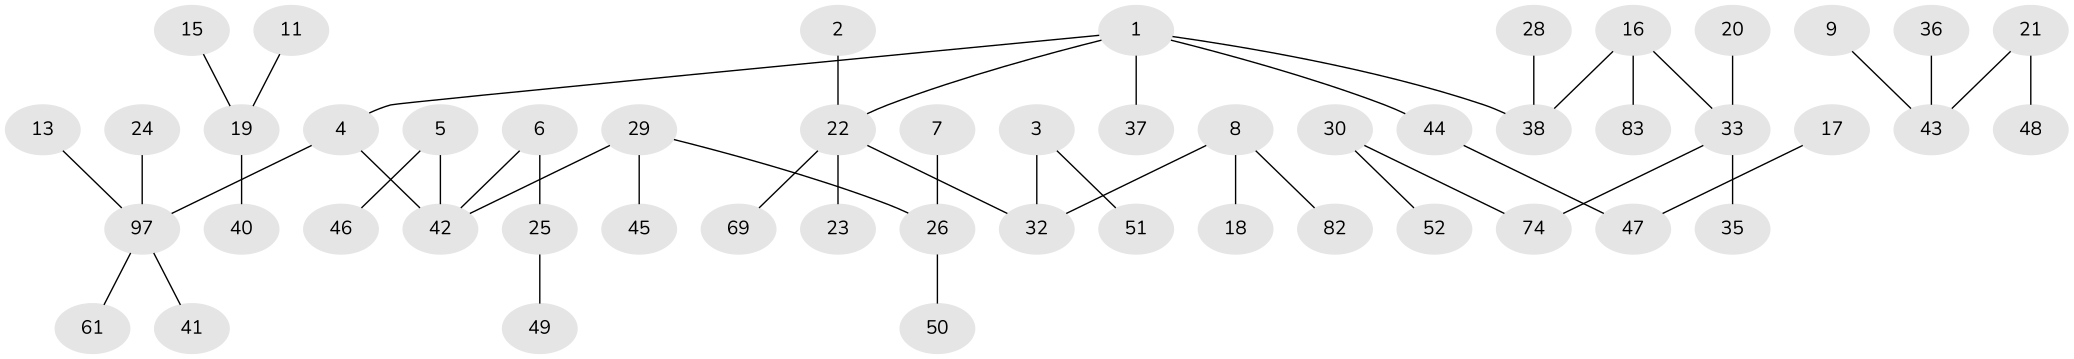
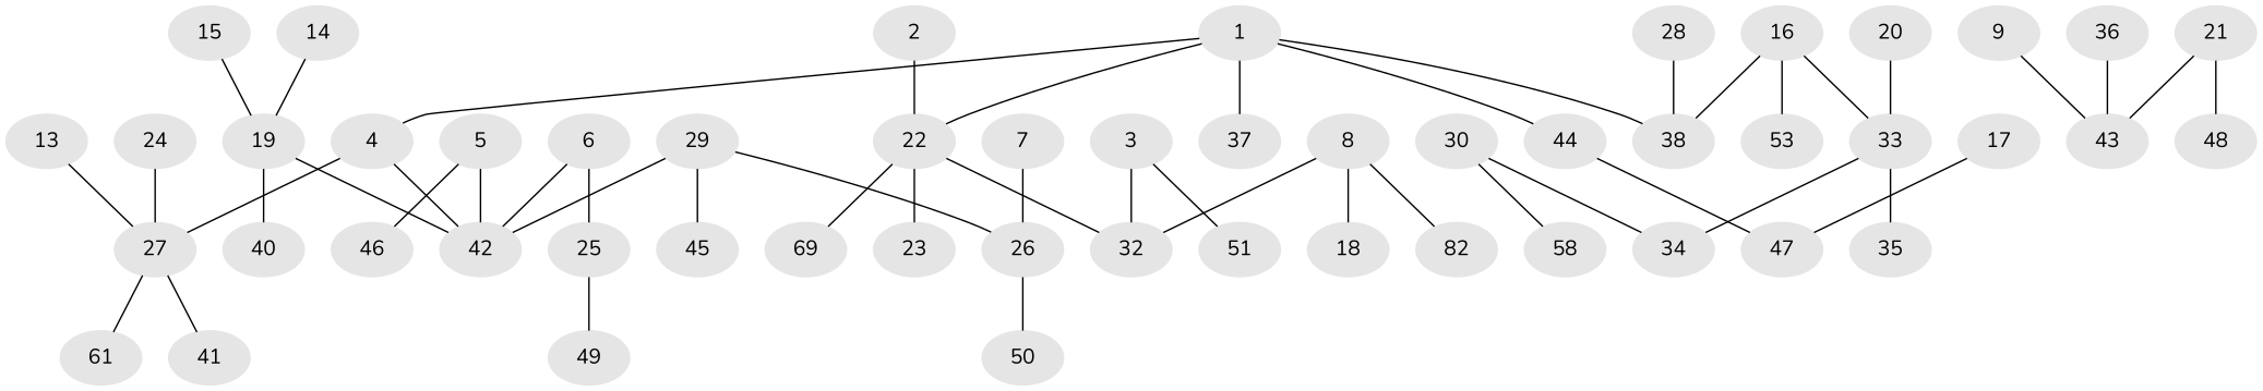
  graph {
    fontname=Nunito
    node [color=gray90 fontname=Nunito style=filled]
    edge [fontname=Nunito weight=1.0]
    1
    4
    22
    37
    38
    44
-   27 [label=97]
+   27
    42
    32
    23
    n11 [label=69]
    47
    2
    26
    50
    3
    51
    n18 [label=61]
    41
    5
    46
    6
    25
    49
    7
    8
    n27 [label=82]
    18
    9
    43
    19
    40
-   11
+   11 [label=14]
    13
    15
    16
    33
-   53 [label=83]
-   34 [label=74]
+   53
+   34
    35
    17
    20
    21
    48
    24
    28
    29
    45
    30
-   52
+   52 [label=58]
    36
    1 -- 4
    1 -- 22
    1 -- 37
    1 -- 38
    1 -- 44
    4 -- 27
    4 -- 42
    22 -- 32
    22 -- 23
    22 -- n11
    44 -- 47
    27 -- n18
    27 -- 41
    2 -- 22
    26 -- 50
    3 -- 32
    3 -- 51
    5 -- 42
    5 -- 46
    6 -- 42
    6 -- 25
    25 -- 49
    7 -- 26
    8 -- 32
    8 -- n27
    8 -- 18
    9 -- 43
+   19 -- 42
    19 -- 40
    11 -- 19
    13 -- 27
    15 -- 19
    16 -- 38
    16 -- 33
    16 -- 53
    33 -- 34
    33 -- 35
    17 -- 47
    20 -- 33
    21 -- 43
    21 -- 48
    24 -- 27
    28 -- 38
    29 -- 42
    29 -- 26
    29 -- 45
    30 -- 34
    30 -- 52
    36 -- 43
  }
